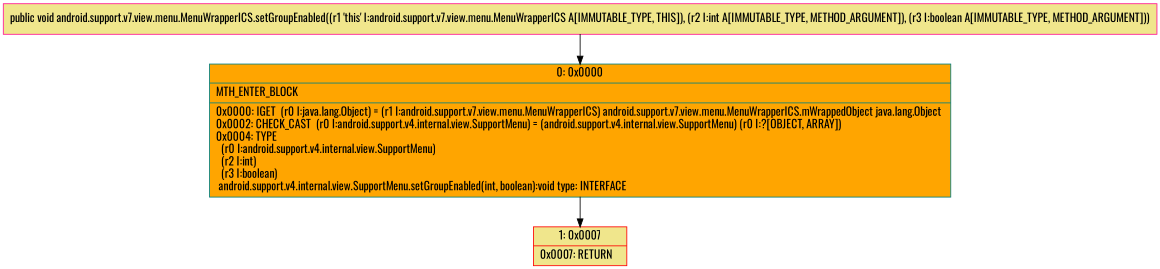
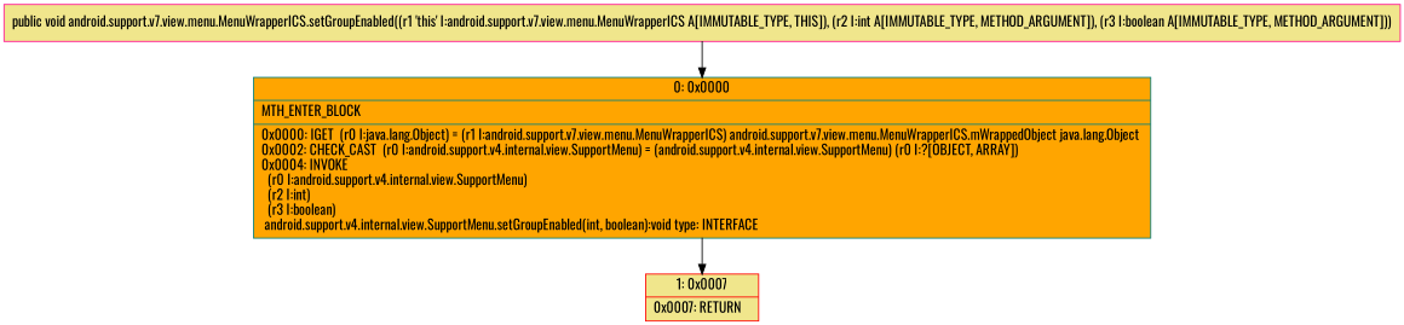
  digraph {
    fontname=Oswald
    node [shape=record style=filled fillcolor=khaki fontname=Oswald]
    edge [fontname=Oswald]
-   n1 [label="{0\:\ 0x0000|MTH_ENTER_BLOCK\l|0x0000: IGET  (r0 I:java.lang.Object) = (r1 I:android.support.v7.view.menu.MenuWrapperICS) android.support.v7.view.menu.MenuWrapperICS.mWrappedObject java.lang.Object \l0x0002: CHECK_CAST  (r0 I:android.support.v4.internal.view.SupportMenu) = (android.support.v4.internal.view.SupportMenu) (r0 I:?[OBJECT, ARRAY]) \l0x0004: TYPE  \l  (r0 I:android.support.v4.internal.view.SupportMenu)\l  (r2 I:int)\l  (r3 I:boolean)\l android.support.v4.internal.view.SupportMenu.setGroupEnabled(int, boolean):void type: INTERFACE \l}" fillcolor=orange color=teal]
+   n1 [label="{0\:\ 0x0000|MTH_ENTER_BLOCK\l|0x0000: IGET  (r0 I:java.lang.Object) = (r1 I:android.support.v7.view.menu.MenuWrapperICS) android.support.v7.view.menu.MenuWrapperICS.mWrappedObject java.lang.Object \l0x0002: CHECK_CAST  (r0 I:android.support.v4.internal.view.SupportMenu) = (android.support.v4.internal.view.SupportMenu) (r0 I:?[OBJECT, ARRAY]) \l0x0004: INVOKE  \l  (r0 I:android.support.v4.internal.view.SupportMenu)\l  (r2 I:int)\l  (r3 I:boolean)\l android.support.v4.internal.view.SupportMenu.setGroupEnabled(int, boolean):void type: INTERFACE \l}" fillcolor=orange color=teal]
    n2 [label="{1\:\ 0x0007|0x0007: RETURN   \l}" color=red]
    n3 [label="{public void android.support.v7.view.menu.MenuWrapperICS.setGroupEnabled((r1 'this' I:android.support.v7.view.menu.MenuWrapperICS A[IMMUTABLE_TYPE, THIS]), (r2 I:int A[IMMUTABLE_TYPE, METHOD_ARGUMENT]), (r3 I:boolean A[IMMUTABLE_TYPE, METHOD_ARGUMENT])) }" color=deeppink]
    n1 -> n2
    n3 -> n1
  }
